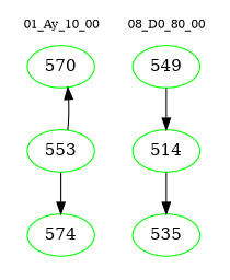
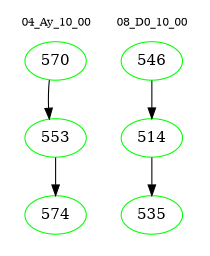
  digraph {
    node [color=green]
    edge [color=black]
    n1 [label=570]
    n2 [label=553]
    n3 [label=574]
-   n4 [label=549]
+   n4 [label=546]
    n5 [label=514]
    n6 [label=535]
    subgraph cluster_1 {
      color=white
      fontsize=10
-     label="01_Ay_10_00"
+     label="04_Ay_10_00"
      n1
      n2
      n3
    }
    subgraph cluster_2 {
      color=white
      fontsize=10
-     label="08_D0_80_00"
+     label="08_D0_10_00"
      n4
      n5
      n6
    }
-   n2 -> n1
+   n1 -> n2
    n2 -> n3
    n4 -> n5
    n5 -> n6
  }
